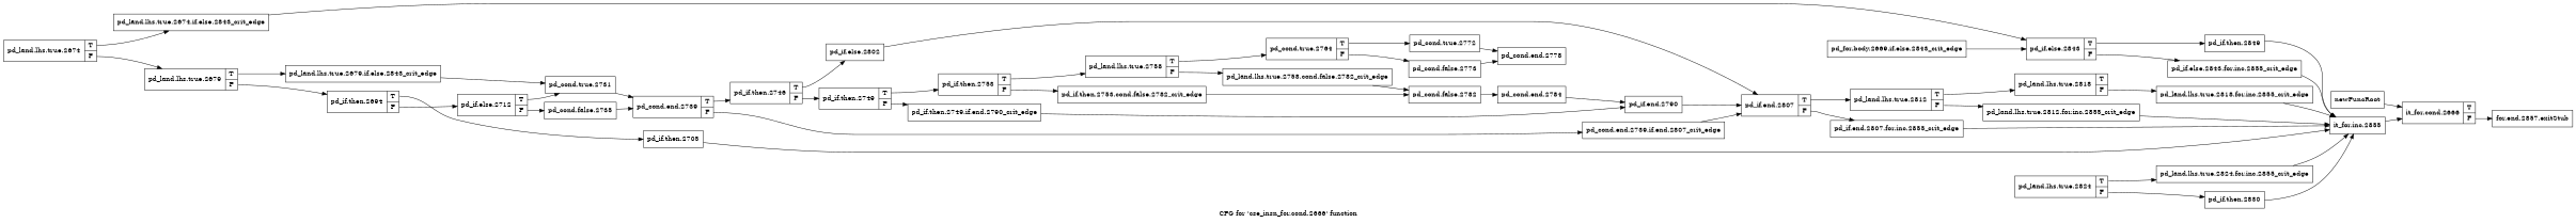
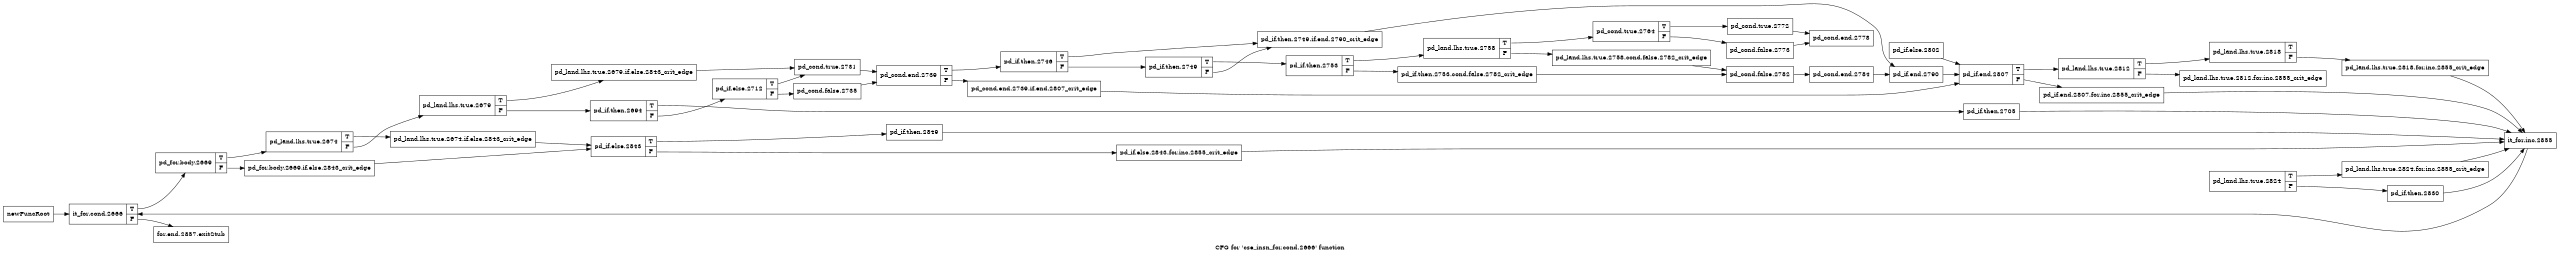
  digraph {
    label="CFG for 'cse_insn_for.cond.2666' function"
    rankdir=LR
    node [shape=record]
    n1 [label="{newFuncRoot}"]
    n2 [label="{it_for.cond.2666|{<s0>T|<s1>F}}"]
    n3 [label="{for.end.2857.exitStub}"]
+   n4 [label="{pd_for.body.2669|{<s0>T|<s1>F}}"]
    n5 [label="{pd_land.lhs.true.2674|{<s0>T|<s1>F}}"]
    n6 [label="{pd_for.body.2669.if.else.2843_crit_edge}"]
    n7 [label="{pd_land.lhs.true.2674.if.else.2843_crit_edge}"]
    n8 [label="{pd_land.lhs.true.2679|{<s0>T|<s1>F}}"]
    n9 [label="{pd_if.else.2843|{<s0>T|<s1>F}}"]
    n10 [label="{pd_land.lhs.true.2679.if.else.2843_crit_edge}"]
    n11 [label="{pd_if.then.2694|{<s0>T|<s1>F}}"]
    n12 [label="{pd_if.then.2849}"]
    n13 [label="{pd_if.else.2843.for.inc.2855_crit_edge}"]
    n14 [label="{it_for.inc.2855}"]
    n15 [label="{pd_cond.true.2731}"]
    n16 [label="{pd_if.then.2705}"]
    n17 [label="{pd_if.else.2712|{<s0>T|<s1>F}}"]
    n18 [label="{pd_cond.false.2735}"]
    n19 [label="{pd_cond.end.2739|{<s0>T|<s1>F}}"]
    n20 [label="{pd_if.then.2746|{<s0>T|<s1>F}}"]
    n21 [label="{pd_cond.end.2739.if.end.2807_crit_edge}"]
    n22 [label="{pd_if.else.2802}"]
    n23 [label="{pd_if.then.2749|{<s0>T|<s1>F}}"]
    n24 [label="{pd_if.end.2807|{<s0>T|<s1>F}}"]
    n25 [label="{pd_if.then.2753|{<s0>T|<s1>F}}"]
    n26 [label="{pd_if.then.2749.if.end.2790_crit_edge}"]
    n27 [label="{pd_land.lhs.true.2812|{<s0>T|<s1>F}}"]
    n28 [label="{pd_if.end.2807.for.inc.2855_crit_edge}"]
    n29 [label="{pd_land.lhs.true.2818|{<s0>T|<s1>F}}"]
    n30 [label="{pd_land.lhs.true.2812.for.inc.2855_crit_edge}"]
    n31 [label="{pd_land.lhs.true.2758|{<s0>T|<s1>F}}"]
    n32 [label="{pd_if.then.2753.cond.false.2782_crit_edge}"]
    n33 [label="{pd_if.end.2790}"]
    n34 [label="{pd_cond.true.2764|{<s0>T|<s1>F}}"]
    n35 [label="{pd_land.lhs.true.2758.cond.false.2782_crit_edge}"]
    n36 [label="{pd_cond.false.2782}"]
    n37 [label="{pd_cond.true.2772}"]
    n38 [label="{pd_cond.false.2773}"]
    n39 [label="{pd_cond.end.2784}"]
    n40 [label="{pd_cond.end.2778}"]
    n41 [label="{pd_land.lhs.true.2818.for.inc.2855_crit_edge}"]
    n42 [label="{pd_land.lhs.true.2824|{<s0>T|<s1>F}}"]
    n43 [label="{pd_land.lhs.true.2824.for.inc.2855_crit_edge}"]
    n44 [label="{pd_if.then.2830}"]
    n1 -> n2
    n2 -> n3 [tailport=s1]
+   n2 -> n4 [tailport=s0]
+   n4 -> n5 [tailport=s0]
+   n4 -> n6 [tailport=s1]
    n5 -> n7 [tailport=s0]
    n5 -> n8 [tailport=s1]
    n6 -> n9
    n7 -> n9
    n8 -> n10 [tailport=s0]
    n8 -> n11 [tailport=s1]
    n9 -> n12 [tailport=s0]
    n9 -> n13 [tailport=s1]
    n10 -> n15
    n11 -> n16 [tailport=s0]
    n11 -> n17 [tailport=s1]
    n12 -> n14
    n13 -> n14
    n14 -> n2
    n15 -> n19
    n16 -> n14
    n17 -> n15 [tailport=s0]
    n17 -> n18 [tailport=s1]
    n18 -> n19
    n19 -> n20 [tailport=s0]
    n19 -> n21 [tailport=s1]
-   n20 -> n22 [tailport=s0]
+   n20 -> n26 [tailport=s0]
    n20 -> n23 [tailport=s1]
    n21 -> n24
    n22 -> n24
    n23 -> n25 [tailport=s0]
    n23 -> n26 [tailport=s1]
    n24 -> n27 [tailport=s0]
    n24 -> n28 [tailport=s1]
    n25 -> n31 [tailport=s0]
    n25 -> n32 [tailport=s1]
    n26 -> n33
    n27 -> n29 [tailport=s0]
    n27 -> n30 [tailport=s1]
    n28 -> n14
    n29 -> n41 [tailport=s1]
-   n30 -> n14
    n31 -> n34 [tailport=s0]
    n31 -> n35 [tailport=s1]
    n32 -> n36
    n33 -> n24
    n34 -> n37 [tailport=s0]
    n34 -> n38 [tailport=s1]
    n35 -> n36
    n36 -> n39
    n37 -> n40
    n38 -> n40
    n39 -> n33
    n41 -> n14
    n42 -> n43 [tailport=s0]
    n42 -> n44 [tailport=s1]
    n43 -> n14
    n44 -> n14
  }
